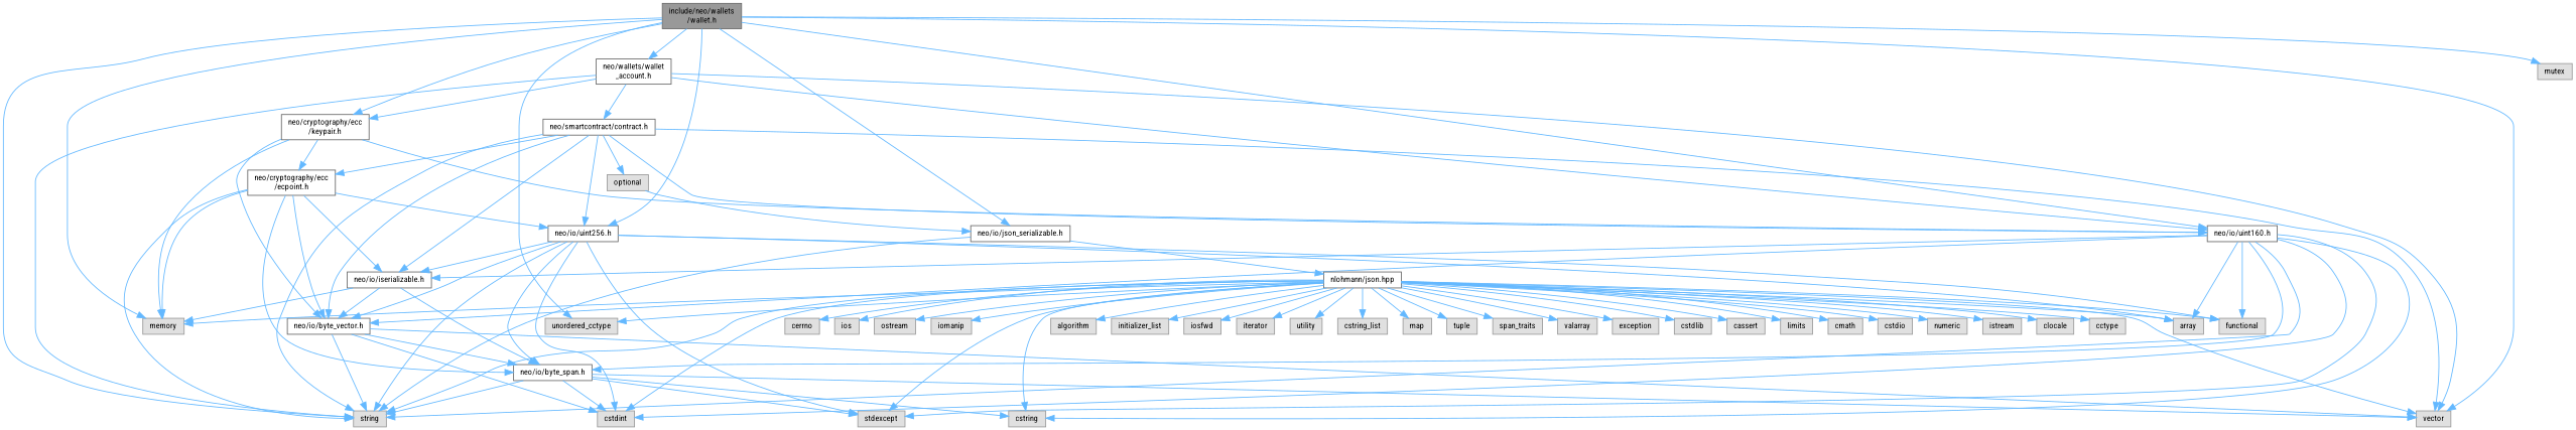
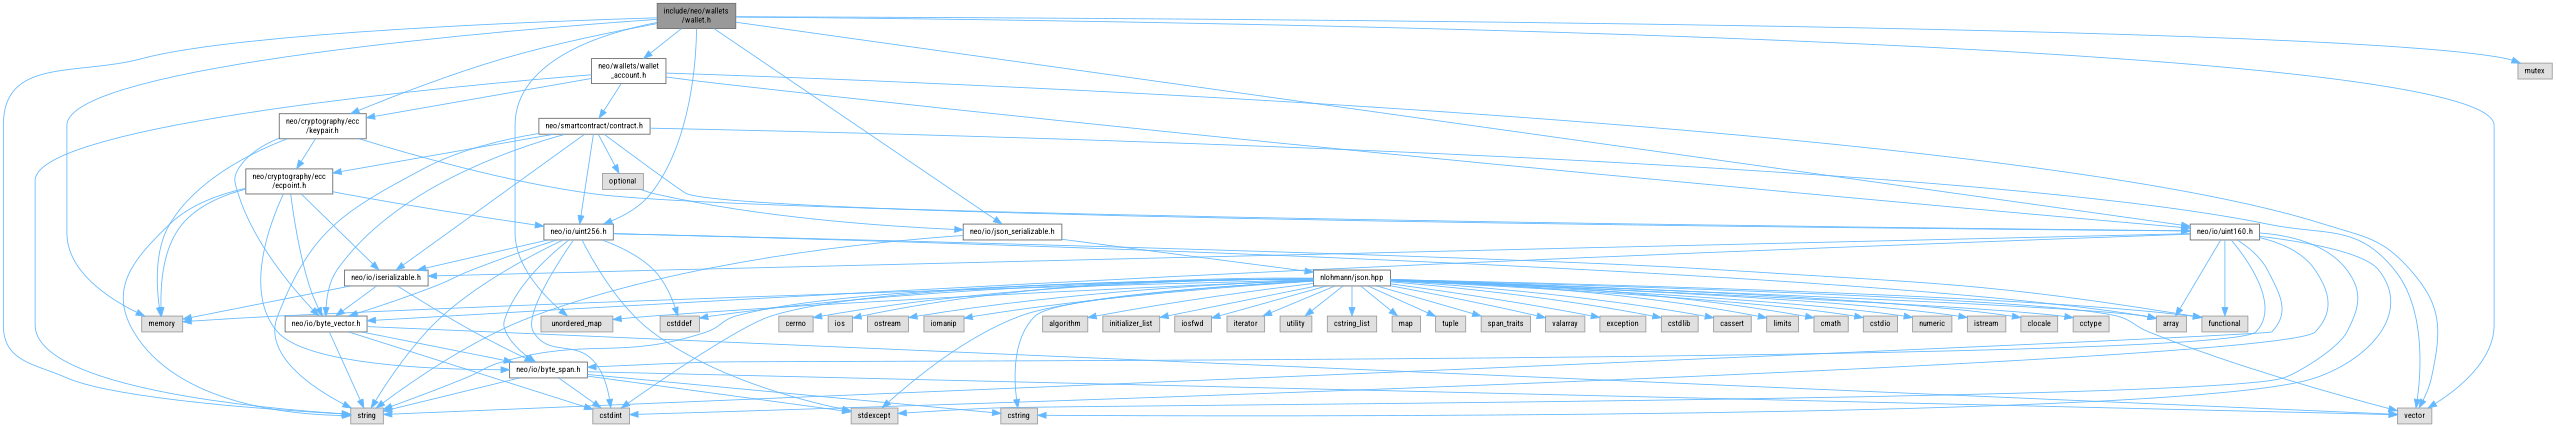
  digraph {
    fontname="Roboto Condensed"
    node [color=grey60 fillcolor="#E0E0E0" fontname="Roboto Condensed" fontsize=10 shape=box style=filled]
    edge [color=steelblue1 fontname="Roboto Condensed" fontsize=10 labelfontname=Helvetica labelfontsize=10 style=solid]
    n1 [color=gray40 fillcolor=grey60 fontcolor=black height=0.2 label="include/neo/wallets\l/wallet.h" width=0.4]
    n2 [color=grey40 fillcolor=white height=0.2 label="neo/cryptography/ecc\l/keypair.h" width=0.4]
    n3 [height=0.2 label=string width=0.4]
    n4 [height=0.2 label=vector width=0.4]
    n5 [height=0.2 label=memory width=0.4]
    n6 [color=grey40 fillcolor=white height=0.2 label="neo/io/uint256.h" width=0.4]
    n7 [color=grey40 fillcolor=white height=0.2 label="neo/io/uint160.h" width=0.4]
    n8 [color=grey40 fillcolor=white height=0.2 label="neo/io/json_serializable.h" width=0.4]
-   n9 [height=0.2 label=unordered_cctype width=0.4]
+   n9 [height=0.2 label=unordered_map width=0.4]
    n10 [color=grey40 fillcolor=white height=0.2 label="neo/wallets/wallet\l_account.h" width=0.4]
    n11 [height=0.2 label=mutex width=0.4]
    n12 [color=grey40 fillcolor=white height=0.2 label="neo/cryptography/ecc\l/ecpoint.h" width=0.4]
    n13 [color=grey40 fillcolor=white height=0.2 label="neo/io/byte_vector.h" width=0.4]
    n14 [color=grey40 fillcolor=white height=0.2 label="neo/io/byte_span.h" width=0.4]
    n15 [color=grey40 fillcolor=white height=0.2 label="neo/io/iserializable.h" width=0.4]
    n16 [height=0.2 label=cstdint width=0.4]
    n17 [height=0.2 label=stdexcept width=0.4]
    n18 [height=0.2 label=array width=0.4]
+   n19 [height=0.2 label=cstddef width=0.4]
    n20 [height=0.2 label=functional width=0.4]
    n21 [height=0.2 label=cstring width=0.4]
    n22 [color=grey40 fillcolor=white height=0.2 label="nlohmann/json.hpp" width=0.4]
    n23 [color=grey40 fillcolor=white height=0.2 label="neo/smartcontract/contract.h" width=0.4]
    n24 [height=0.2 label=algorithm width=0.4]
    n25 [height=0.2 label=initializer_list width=0.4]
    n26 [height=0.2 label=iosfwd width=0.4]
    n27 [height=0.2 label=iterator width=0.4]
    n28 [height=0.2 label=utility width=0.4]
    n29 [height=0.2 label=cstring_list width=0.4]
    n30 [height=0.2 label=map width=0.4]
    n31 [height=0.2 label=tuple width=0.4]
    n32 [height=0.2 label=span_traits width=0.4]
    n33 [height=0.2 label=valarray width=0.4]
    n34 [height=0.2 label=exception width=0.4]
    n35 [height=0.2 label=cstdlib width=0.4]
    n36 [height=0.2 label=cassert width=0.4]
    n37 [height=0.2 label=limits width=0.4]
    n38 [height=0.2 label=cmath width=0.4]
    n39 [height=0.2 label=cstdio width=0.4]
    n40 [height=0.2 label=numeric width=0.4]
    n41 [height=0.2 label=istream width=0.4]
    n42 [height=0.2 label=clocale width=0.4]
    n43 [height=0.2 label=cctype width=0.4]
    n44 [height=0.2 label=cerrno width=0.4]
    n45 [height=0.2 label=ios width=0.4]
    n46 [height=0.2 label=ostream width=0.4]
    n47 [height=0.2 label=iomanip width=0.4]
    n48 [height=0.2 label=optional width=0.4]
    n1 -> n2
    n1 -> n3
    n1 -> n4
    n1 -> n5
    n1 -> n6
    n1 -> n7
    n1 -> n8
    n1 -> n9
    n1 -> n10
    n1 -> n11
    n2 -> n5
    n2 -> n7
    n2 -> n12
    n2 -> n13
    n6 -> n3
    n6 -> n13
    n6 -> n14
    n6 -> n15
    n6 -> n16
    n6 -> n17
    n6 -> n18
+   n6 -> n19
    n6 -> n20
    n7 -> n3
    n7 -> n13
    n7 -> n14
    n7 -> n15
    n7 -> n16
    n7 -> n17
    n7 -> n18
    n7 -> n20
    n7 -> n21
    n8 -> n3
    n8 -> n22
    n10 -> n2
    n10 -> n3
    n10 -> n4
    n10 -> n7
    n10 -> n23
    n12 -> n3
    n12 -> n5
    n12 -> n6
    n12 -> n13
    n12 -> n14
    n12 -> n15
    n13 -> n3
    n13 -> n4
    n13 -> n14
    n13 -> n16
    n14 -> n3
    n14 -> n4
    n14 -> n16
    n14 -> n17
    n14 -> n21
    n15 -> n5
    n15 -> n13
    n15 -> n14
    n22 -> n3
    n22 -> n4
    n22 -> n5
    n22 -> n9
    n22 -> n16
    n22 -> n17
    n22 -> n18
+   n22 -> n19
    n22 -> n20
    n22 -> n21
    n22 -> n24
    n22 -> n25
    n22 -> n26
    n22 -> n27
    n22 -> n28
    n22 -> n29
    n22 -> n30
    n22 -> n31
    n22 -> n32
    n22 -> n33
    n22 -> n34
    n22 -> n35
    n22 -> n36
    n22 -> n37
    n22 -> n38
    n22 -> n39
    n22 -> n40
    n22 -> n41
    n22 -> n42
    n22 -> n43
    n22 -> n44
    n22 -> n45
    n22 -> n46
    n22 -> n47
    n23 -> n3
    n23 -> n4
    n23 -> n6
    n23 -> n7
    n23 -> n12
    n23 -> n13
    n23 -> n15
    n23 -> n48
    n48 -> n8
  }
